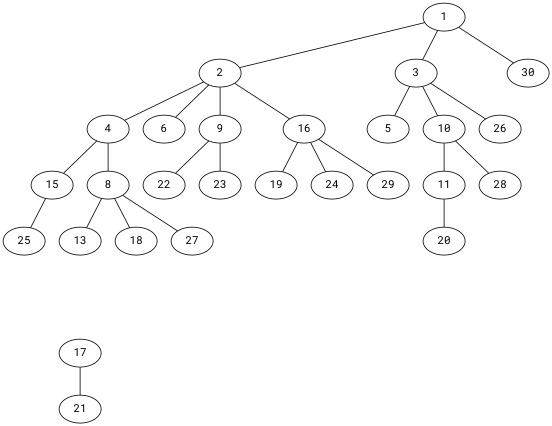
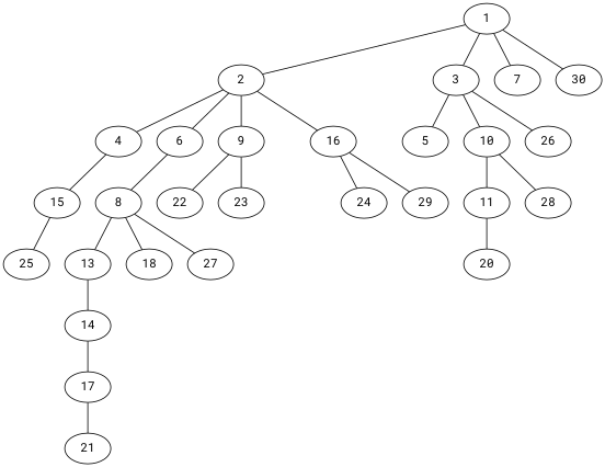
  graph {
    fontname="Roboto Mono"
    node [fontname="Roboto Mono"]
    edge [fontname="Roboto Mono"]
    1
    2
    3
+   7
    30
    4
    6
    9
    16
    5
    10
    26
    15
    8
    22
    23
-   19
    24
    29
    11
    28
    25
    13
    18
    27
    20
+   14
    17
    21
    1 -- 2
    1 -- 3
+   1 -- 7
    1 -- 30
    2 -- 4
    2 -- 6
    2 -- 9
    2 -- 16
    3 -- 5
    3 -- 10
    3 -- 26
    4 -- 15
-   4 -- 8
+   6 -- 8
    9 -- 22
    9 -- 23
-   16 -- 19
    16 -- 24
    16 -- 29
    10 -- 11
    10 -- 28
    15 -- 25
    8 -- 13
    8 -- 18
    8 -- 27
    11 -- 20
+   13 -- 14
+   14 -- 17
    17 -- 21
  }
